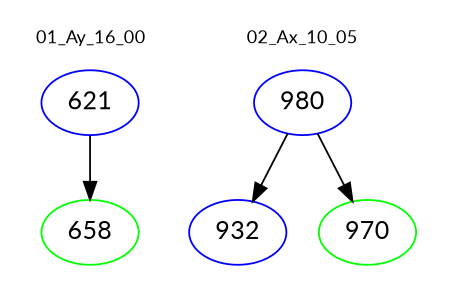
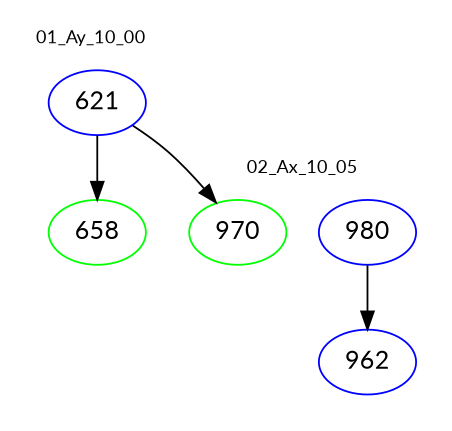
  digraph {
    fontname=Lato
    node [color=blue fontname=Lato]
    edge [color=black fontname=Lato]
    n1 [label=621]
    n2 [color=green label=658]
    n3 [label=980]
-   n4 [label=932]
+   n4 [label=962]
    n5 [color=green label=970]
    subgraph cluster_1 {
      color=white
      fontsize=10
-     label="01_Ay_16_00"
+     label="01_Ay_10_00"
      n1
      n2
    }
    subgraph cluster_2 {
      color=white
      fontsize=10
      label="02_Ax_10_05"
      n3
      n4
      n5
    }
    n1 -> n2
    n3 -> n4
-   n3 -> n5
+   n1 -> n5
  }
